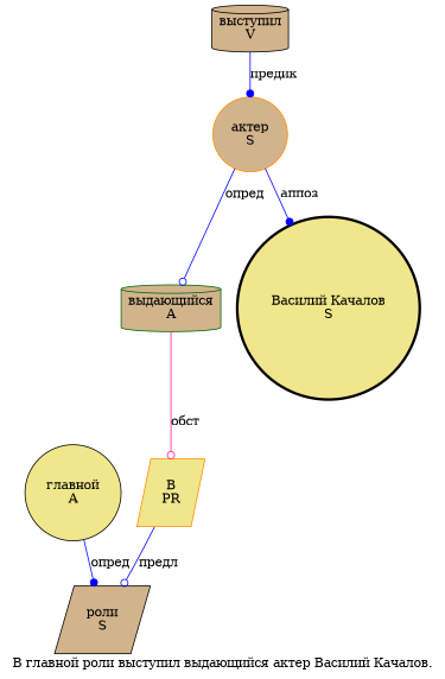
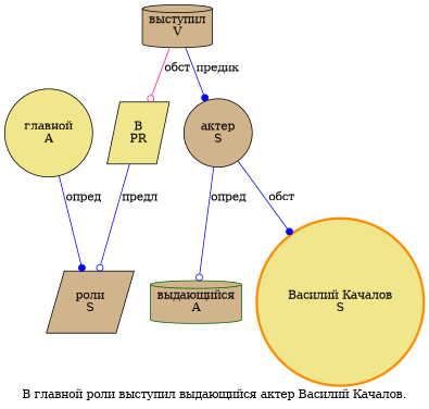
  digraph {
    label="В главной роли выступил выдающийся актер Василий Качалов."
    node [color=black fillcolor=tan penwidth=1 shape=circle style=filled]
    edge [arrowhead=odot color=blue]
-   n1 [color=darkorange fillcolor=khaki label="В\nPR" shape=parallelogram]
+   n1 [fillcolor=khaki label="В\nPR" shape=parallelogram]
    n2 [label="роли\nS" shape=parallelogram]
    n3 [fillcolor=khaki label="главной\nA"]
    n4 [label="выступил\nV" shape=cylinder]
-   n5 [color=darkorange label="актер\nS"]
+   n5 [label="актер\nS"]
    n6 [color=darkgreen label="выдающийся\nA" shape=cylinder]
-   n7 [fillcolor=khaki label="Василий Качалов\nS" penwidth=3]
+   n7 [color=darkorange fillcolor=khaki label="Василий Качалов\nS" penwidth=3]
    n1 -> n2 [label="предл"]
    n3 -> n2 [arrowhead=dot label="опред"]
-   n6 -> n1 [color=deeppink label="обст"]
+   n4 -> n1 [color=deeppink label="обст"]
    n4 -> n5 [arrowhead=dot label="предик"]
    n5 -> n6 [label="опред"]
-   n5 -> n7 [arrowhead=dot label="аппоз"]
+   n5 -> n7 [arrowhead=dot label="обст"]
  }
